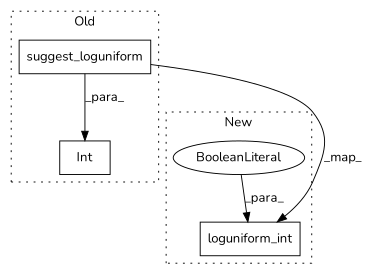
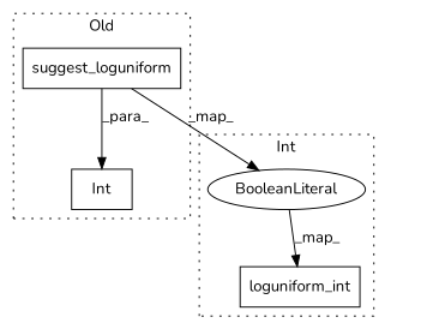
  digraph {
    fontname=Nunito
    node [a=32 fontname=Nunito shape=box]
    edge [fontname=Nunito]
    n1 [l="19,1" label=suggest_loguniform s="608,656"]
    n2 [l="4,1" label=Int s="598,657"]
    n3 [l="12,1" label=loguniform_int s="597,643"]
    n4 [a=9 l=4 label=BooleanLiteral s=639 shape=ellipse]
    subgraph cluster_1 {
      label=Old
      style=dotted
      n1
      n2
    }
    subgraph cluster_2 {
-     label=New
+     label=Int
      style=dotted
      n3
      n4
    }
    n1 -> n2 [label=_para_]
-   n1 -> n3 [label=_map_]
-   n4 -> n3 [label=_para_]
+   n1 -> n4 [label=_map_]
+   n4 -> n3 [label=_map_]
  }
